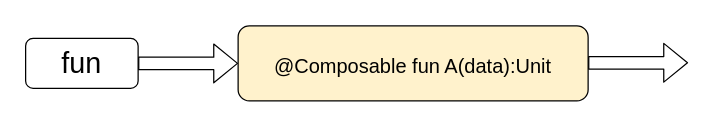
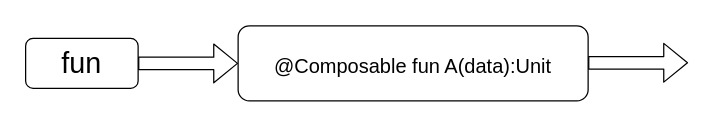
  <mxCell id="0" />
  <mxCell id="1" parent="0" />
  <mxCell id="2" value="&lt;font style=&quot;font-size: 23px;&quot;&gt;fun&lt;/font&gt;" style="rounded=1;whiteSpace=wrap;html=1;" vertex="1" parent="1"><mxGeometry x="20" y="30" width="90" height="40" as="geometry" /></mxCell>
  <mxCell id="3" value="" style="shape=flexArrow;endArrow=classic;html=1;fontSize=23;" edge="1" parent="1"><mxGeometry width="50" height="50" relative="1" as="geometry"><mxPoint x="110" y="50" as="sourcePoint" /><mxPoint x="190" y="50" as="targetPoint" /></mxGeometry></mxCell>
- <mxCell id="4" value="&lt;font style=&quot;font-size: 16px;&quot;&gt;@Composable fun A(data):Unit&lt;/font&gt;" style="rounded=1;whiteSpace=wrap;html=1;fontSize=23;fillColor=#fff2cc;" vertex="1" parent="1"><mxGeometry x="190" y="20" width="280" height="60" as="geometry" /></mxCell>
+ <mxCell id="4" value="&lt;font style=&quot;font-size: 16px;&quot;&gt;@Composable fun A(data):Unit&lt;/font&gt;" style="rounded=1;whiteSpace=wrap;html=1;fontSize=23;" vertex="1" parent="1"><mxGeometry x="190" y="20" width="280" height="60" as="geometry" /></mxCell>
  <mxCell id="5" value="" style="shape=flexArrow;endArrow=classic;html=1;fontSize=23;" edge="1" parent="1"><mxGeometry width="50" height="50" relative="1" as="geometry"><mxPoint x="470" y="49.5" as="sourcePoint" /><mxPoint x="550" y="49.5" as="targetPoint" /></mxGeometry></mxCell>
